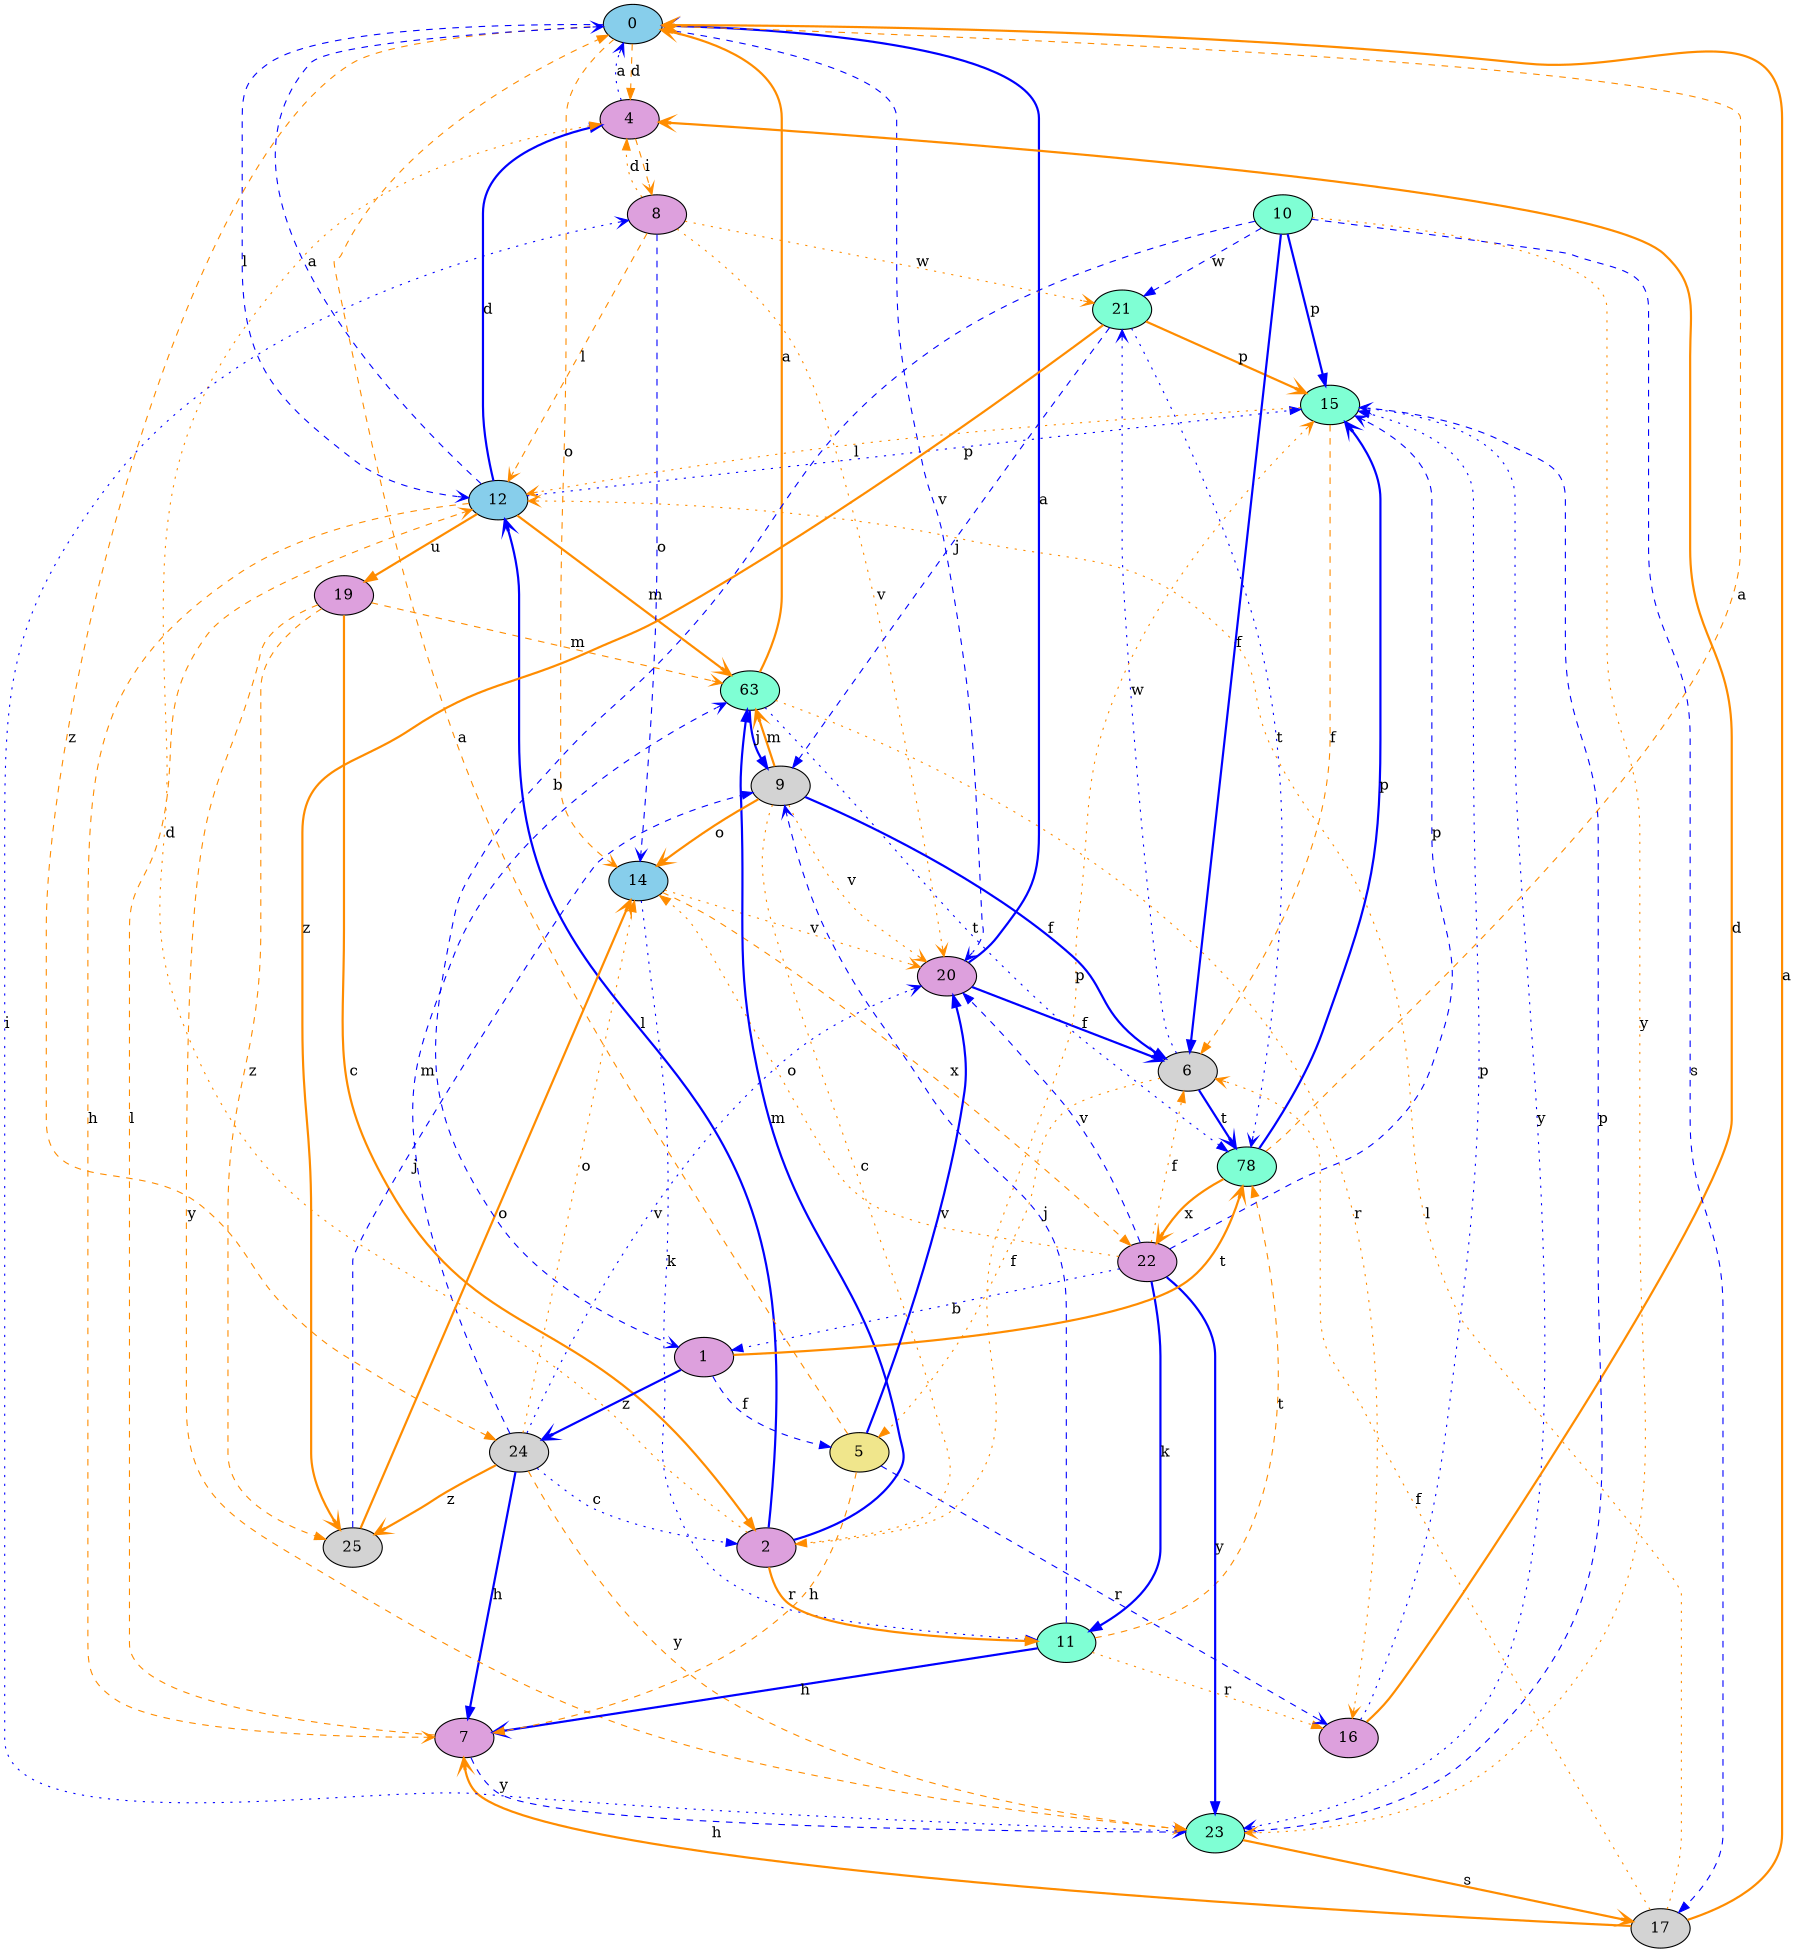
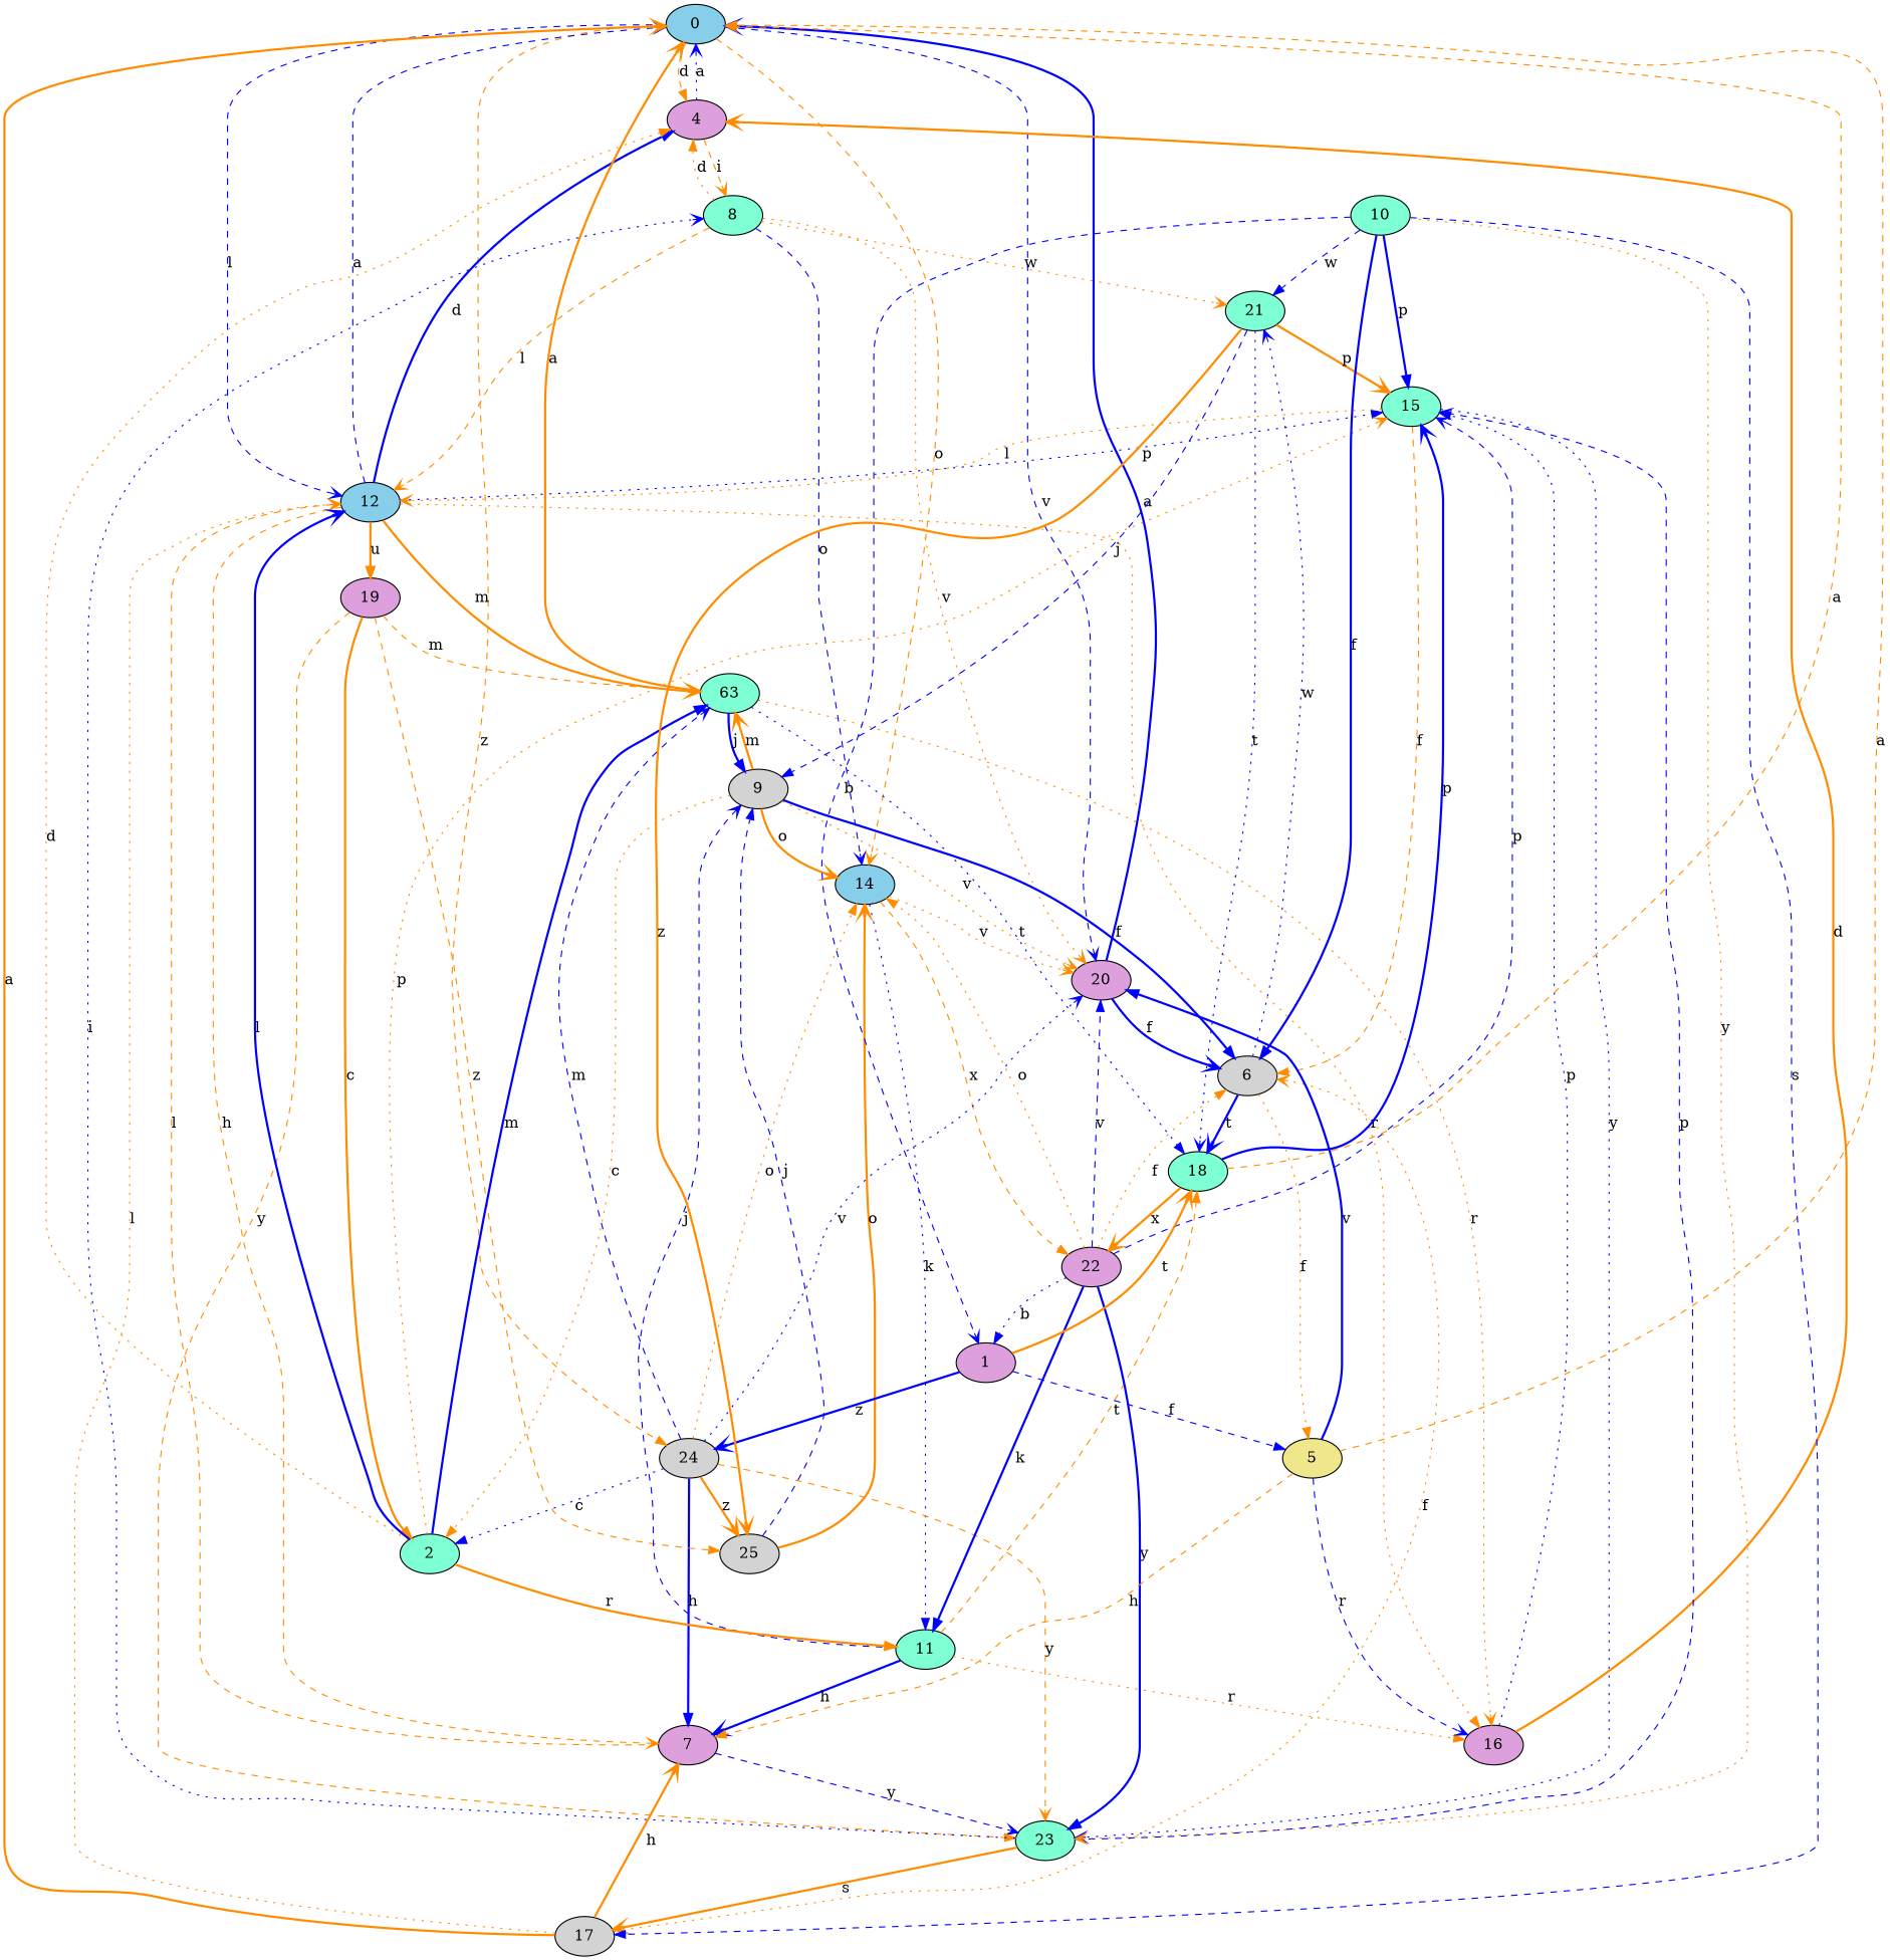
  strict digraph {
    node [fillcolor=plum style=filled]
    edge [arrowhead=vee color=darkorange style=dashed]
    0 [fillcolor=skyblue]
    4
    12 [fillcolor=skyblue]
    14 [fillcolor=skyblue]
    20
    24 [fillcolor=lightgrey]
-   8
+   8 [fillcolor=aquamarine]
    n8 [fillcolor=aquamarine label=63]
    15 [fillcolor=aquamarine]
    16
    7
    19
    11 [fillcolor=aquamarine]
    22
    17 [fillcolor=lightgrey]
    6 [fillcolor=lightgrey]
-   2
+   2 [fillcolor=aquamarine]
    23 [fillcolor=aquamarine]
    25 [fillcolor=lightgrey]
    1
    5 [fillcolor=khaki]
-   18 [fillcolor=aquamarine label=78]
+   18 [fillcolor=aquamarine]
    9 [fillcolor=lightgrey]
    21 [fillcolor=aquamarine]
    10 [fillcolor=aquamarine]
    0 -> 4 [arrowhead=normal label=d]
    0 -> 12 [color=blue label=l]
    0 -> 14 [label=o]
    0 -> 20 [color=blue label=v]
    0 -> 24 [arrowhead=normal label=z]
    4 -> 0 [color=blue label=a style=dotted]
    4 -> 8 [label=i]
    12 -> 0 [color=blue label=a]
    12 -> 4 [arrowhead=normal color=blue label=d style=bold]
    12 -> n8 [label=m style=bold]
    12 -> 15 [arrowhead=normal color=blue label=p style=dotted]
+   12 -> 16 [arrowhead=normal label=r style=dotted]
    12 -> 7 [label=h]
    12 -> 19 [arrowhead=normal label=u style=bold]
    14 -> 20 [label=v style=dotted]
    14 -> 11 [arrowhead=normal color=blue label=k style=dotted]
    14 -> 22 [arrowhead=normal label=x]
    20 -> 0 [color=blue label=a style=bold]
    20 -> 6 [color=blue label=f style=bold]
    24 -> 14 [arrowhead=normal label=o style=dotted]
    24 -> 20 [color=blue label=v style=dotted]
    24 -> n8 [color=blue label=m]
    24 -> 7 [arrowhead=normal color=blue label=h style=bold]
    24 -> 2 [arrowhead=normal color=blue label=c style=dotted]
    24 -> 23 [label=y]
    24 -> 25 [label=z style=bold]
    8 -> 4 [arrowhead=normal label=d style=dotted]
    8 -> 12 [label=l]
    8 -> 14 [color=blue label=o]
    8 -> 20 [label=v style=dotted]
    8 -> 21 [label=w style=dotted]
    n8 -> 0 [label=a style=bold]
    n8 -> 16 [label=r style=dotted]
    n8 -> 18 [arrowhead=normal color=blue label=t style=dotted]
    n8 -> 9 [arrowhead=normal color=blue label=j style=bold]
    15 -> 12 [label=l style=dotted]
    15 -> 6 [arrowhead=normal label=f]
    15 -> 23 [color=blue label=y style=dotted]
    16 -> 4 [label=d style=bold]
    16 -> 15 [arrowhead=normal color=blue label=p style=dotted]
    7 -> 12 [label=l]
    7 -> 23 [color=blue label=y]
    19 -> n8 [label=m]
    19 -> 2 [arrowhead=normal label=c style=bold]
    19 -> 23 [arrowhead=normal label=y]
    19 -> 25 [arrowhead=normal label=z]
    11 -> 16 [arrowhead=normal label=r style=dotted]
    11 -> 7 [color=blue label=h style=bold]
    11 -> 18 [arrowhead=normal label=t]
    11 -> 9 [color=blue label=j]
    22 -> 14 [arrowhead=normal label=o style=dotted]
    22 -> 20 [arrowhead=normal color=blue label=v]
    22 -> 15 [color=blue label=p]
    22 -> 11 [arrowhead=normal color=blue label=k style=bold]
    22 -> 6 [arrowhead=normal label=f style=dotted]
    22 -> 23 [arrowhead=normal color=blue label=y style=bold]
    22 -> 1 [arrowhead=normal color=blue label=b style=dotted]
    17 -> 0 [label=a style=bold]
    17 -> 12 [label=l style=dotted]
    17 -> 7 [label=h style=bold]
    17 -> 6 [label=f style=dotted]
    6 -> 5 [arrowhead=normal label=f style=dotted]
    6 -> 18 [color=blue label=t style=bold]
    6 -> 21 [color=blue label=w style=dotted]
    2 -> 4 [arrowhead=normal label=d style=dotted]
    2 -> 12 [color=blue label=l style=bold]
    2 -> n8 [arrowhead=normal color=blue label=m style=bold]
    2 -> 15 [label=p style=dotted]
    2 -> 11 [arrowhead=normal label=r style=bold]
    23 -> 8 [color=blue label=i style=dotted]
    23 -> 15 [color=blue label=p]
    23 -> 17 [label=s style=bold]
    25 -> 14 [label=o style=bold]
    25 -> 9 [arrowhead=normal color=blue label=j]
    1 -> 24 [color=blue label=z style=bold]
    1 -> 5 [arrowhead=normal color=blue label=f]
    1 -> 18 [label=t style=bold]
    5 -> 0 [arrowhead=normal label=a]
    5 -> 20 [arrowhead=normal color=blue label=v style=bold]
    5 -> 16 [color=blue label=r]
    5 -> 7 [arrowhead=normal label=h]
    18 -> 0 [label=a]
    18 -> 15 [color=blue label=p style=bold]
    18 -> 22 [label=x style=bold]
    9 -> 14 [label=o style=bold]
    9 -> 20 [label=v style=dotted]
    9 -> n8 [label=m style=bold]
    9 -> 6 [arrowhead=normal color=blue label=f style=bold]
    9 -> 2 [arrowhead=normal label=c style=dotted]
    21 -> 15 [label=p style=bold]
    21 -> 25 [label=z style=bold]
    21 -> 18 [color=blue label=t style=dotted]
    21 -> 9 [arrowhead=normal color=blue label=j]
    10 -> 15 [arrowhead=normal color=blue label=p style=bold]
    10 -> 17 [arrowhead=normal color=blue label=s]
    10 -> 6 [arrowhead=normal color=blue label=f style=bold]
    10 -> 23 [label=y style=dotted]
    10 -> 1 [color=blue label=b]
    10 -> 21 [arrowhead=normal color=blue label=w]
  }
